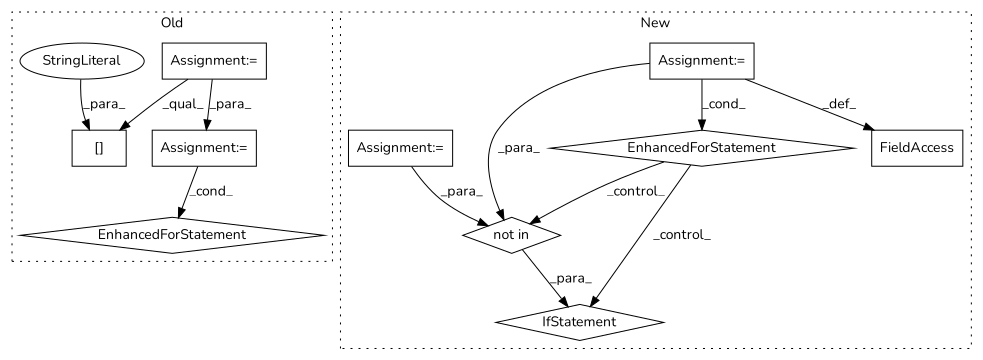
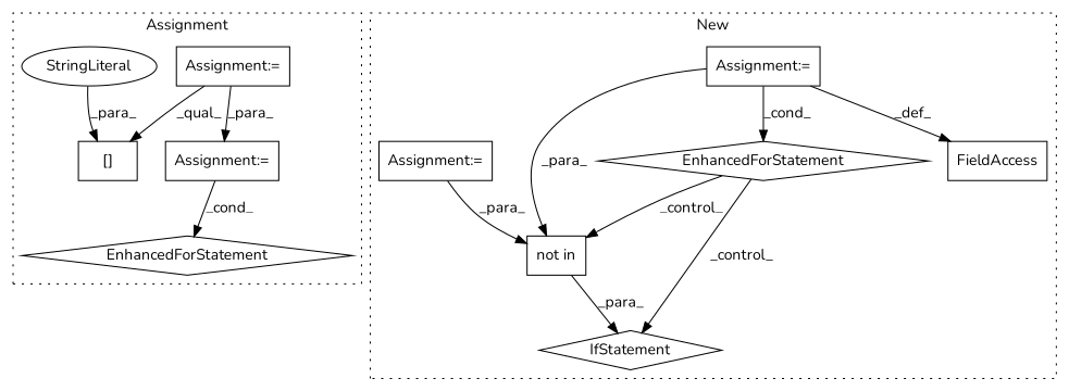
  digraph {
    fontname=Nunito
    node [a=7 fontname=Nunito l=1 s="855,954" shape=box]
    edge [fontname=Nunito]
    n1 [a=70 l="53,3" label=EnhancedForStatement shape=diamond]
    n2 [label="Assignment:=" s=588]
    n3 [l="53,3" label="Assignment:="]
    n4 [a=2 l="10,1" label="[]" s="1078,1100"]
    n5 [a=45 l=12 label=StringLiteral s=1088 shape=ellipse]
-   n6 [a=108 l=47 label="not in" s=926 shape=diamond]
+   n6 [a=108 l=47 label="not in" s=926]
    n7 [a=25 l="10,2" label=IfStatement s="916,973" shape=diamond]
    n8 [a=70 l="53,2" label=EnhancedForStatement s="801,888" shape=diamond]
    n9 [label="Assignment:=" s=596]
    n10 [label="Assignment:=" s=658]
    n11 [a=22 l=3 label=FieldAccess s=898]
    subgraph cluster_1 {
-     label=Old
+     label=Assignment
      style=dotted
      n1
      n2
      n3
      n4
      n5
    }
    subgraph cluster_2 {
      label=New
      style=dotted
      n6
      n7
      n8
      n9
      n10
      n11
    }
    n2 -> n3 [label=_para_]
    n2 -> n4 [label=_qual_]
    n3 -> n1 [label=_cond_]
    n5 -> n4 [label=_para_]
    n6 -> n7 [label=_para_]
    n8 -> n6 [label=_control_]
    n8 -> n7 [label=_control_]
    n9 -> n6 [label=_para_]
    n9 -> n8 [label=_cond_]
    n9 -> n11 [label=_def_]
    n10 -> n6 [label=_para_]
  }
